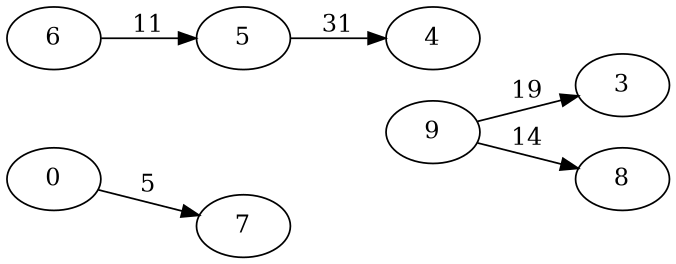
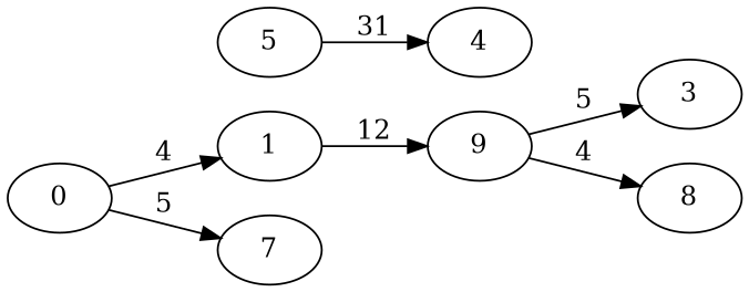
  digraph {
    rankdir=LR
    0
+   1
    7
    n4 [label=9]
    3
    8
    5
    4
-   6
+   0 -> 1 [label=4]
    0 -> 7 [label=5]
-   n4 -> 3 [label=19]
-   n4 -> 8 [label=14]
+   1 -> n4 [label=12]
+   n4 -> 3 [label=5]
+   n4 -> 8 [label=4]
    5 -> 4 [label=31]
-   6 -> 5 [label=11]
  }
